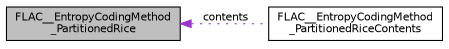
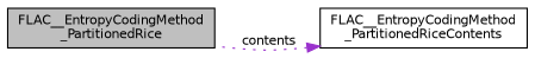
  digraph {
    rankdir=LR
    node [color=black fontname=Helvetica fontsize=10 shape=record style=filled]
    n1 [fillcolor=grey75 fontcolor=black height=0.2 label="FLAC__EntropyCodingMethod\l_PartitionedRice" width=0.4]
    n2 [fillcolor=white height=0.2 label="FLAC__EntropyCodingMethod\l_PartitionedRiceContents" width=0.4]
-   n1 -> n2 [color=darkorchid3 dir=back fontname=Helvetica fontsize=10 label=" contents" labelfontname=Helvetica labelfontsize=10 style=dotted]
+   n2 -> n1 [color=darkorchid3 dir=back fontname=Helvetica fontsize=10 label=" contents" labelfontname=Helvetica labelfontsize=10 style=dotted]
  }
